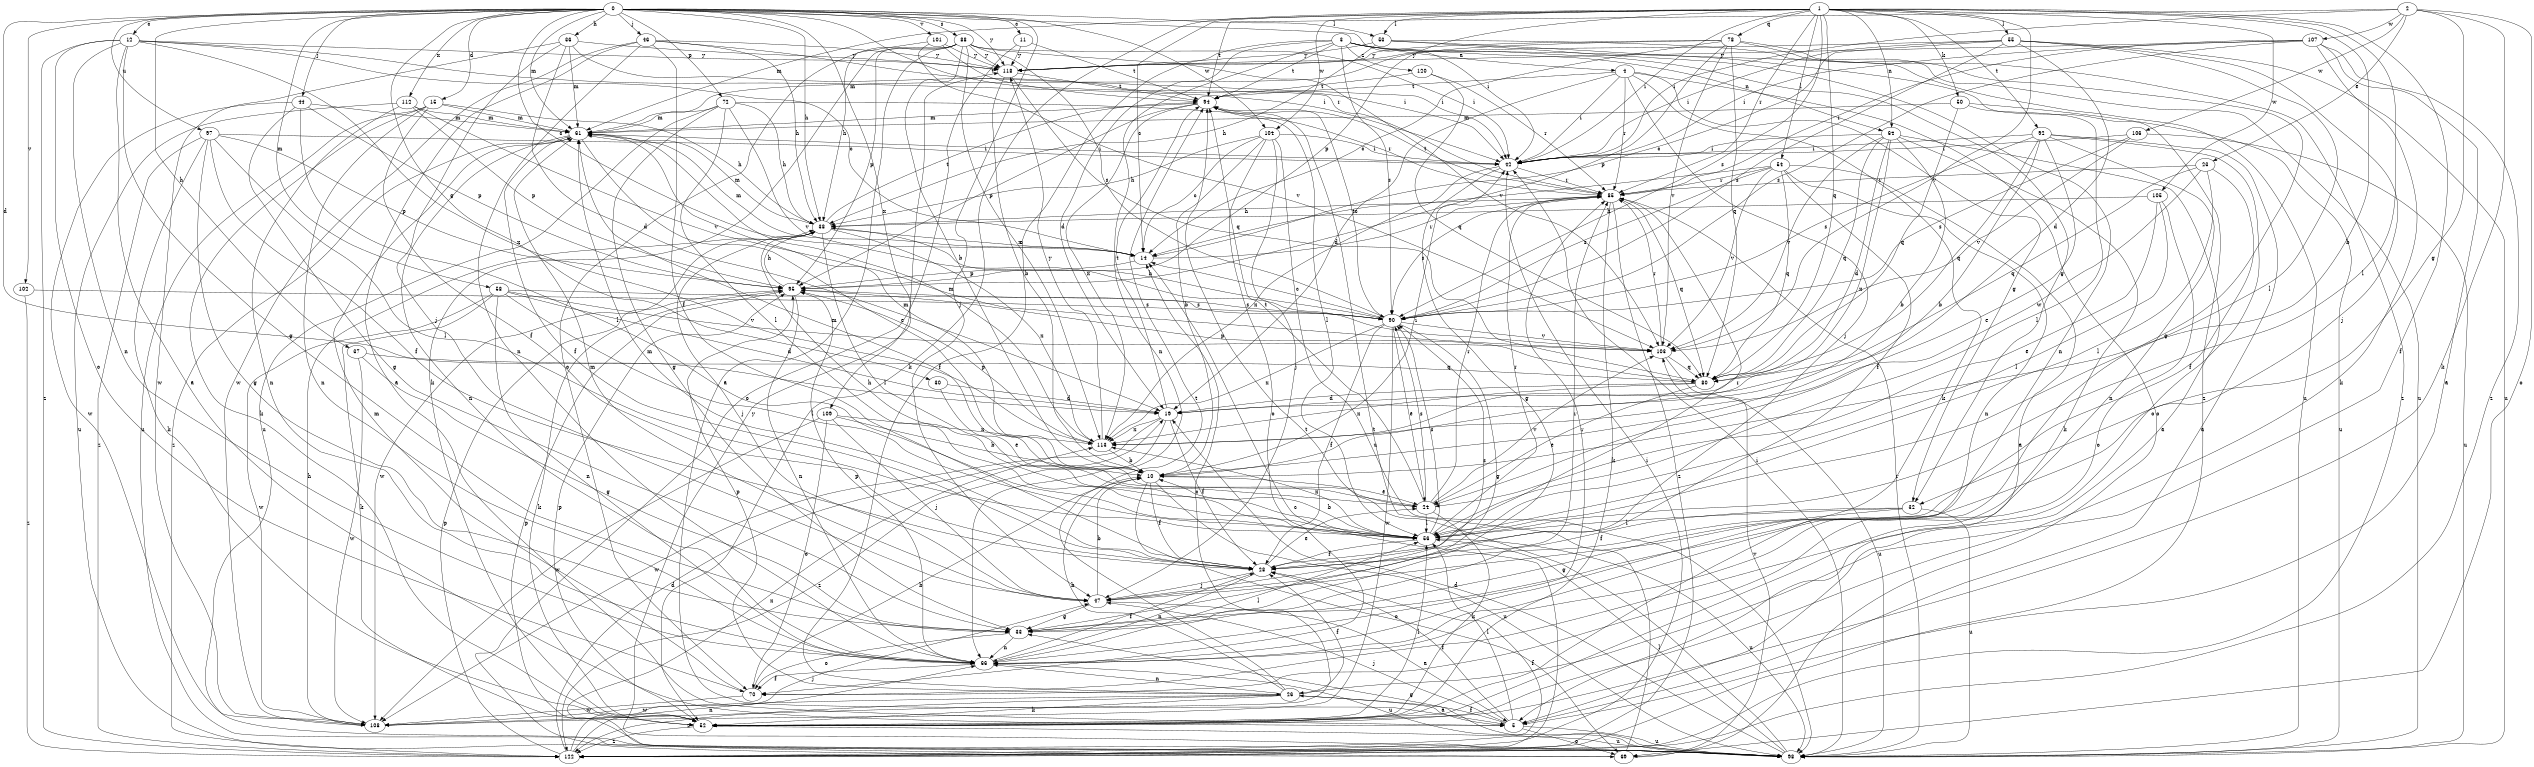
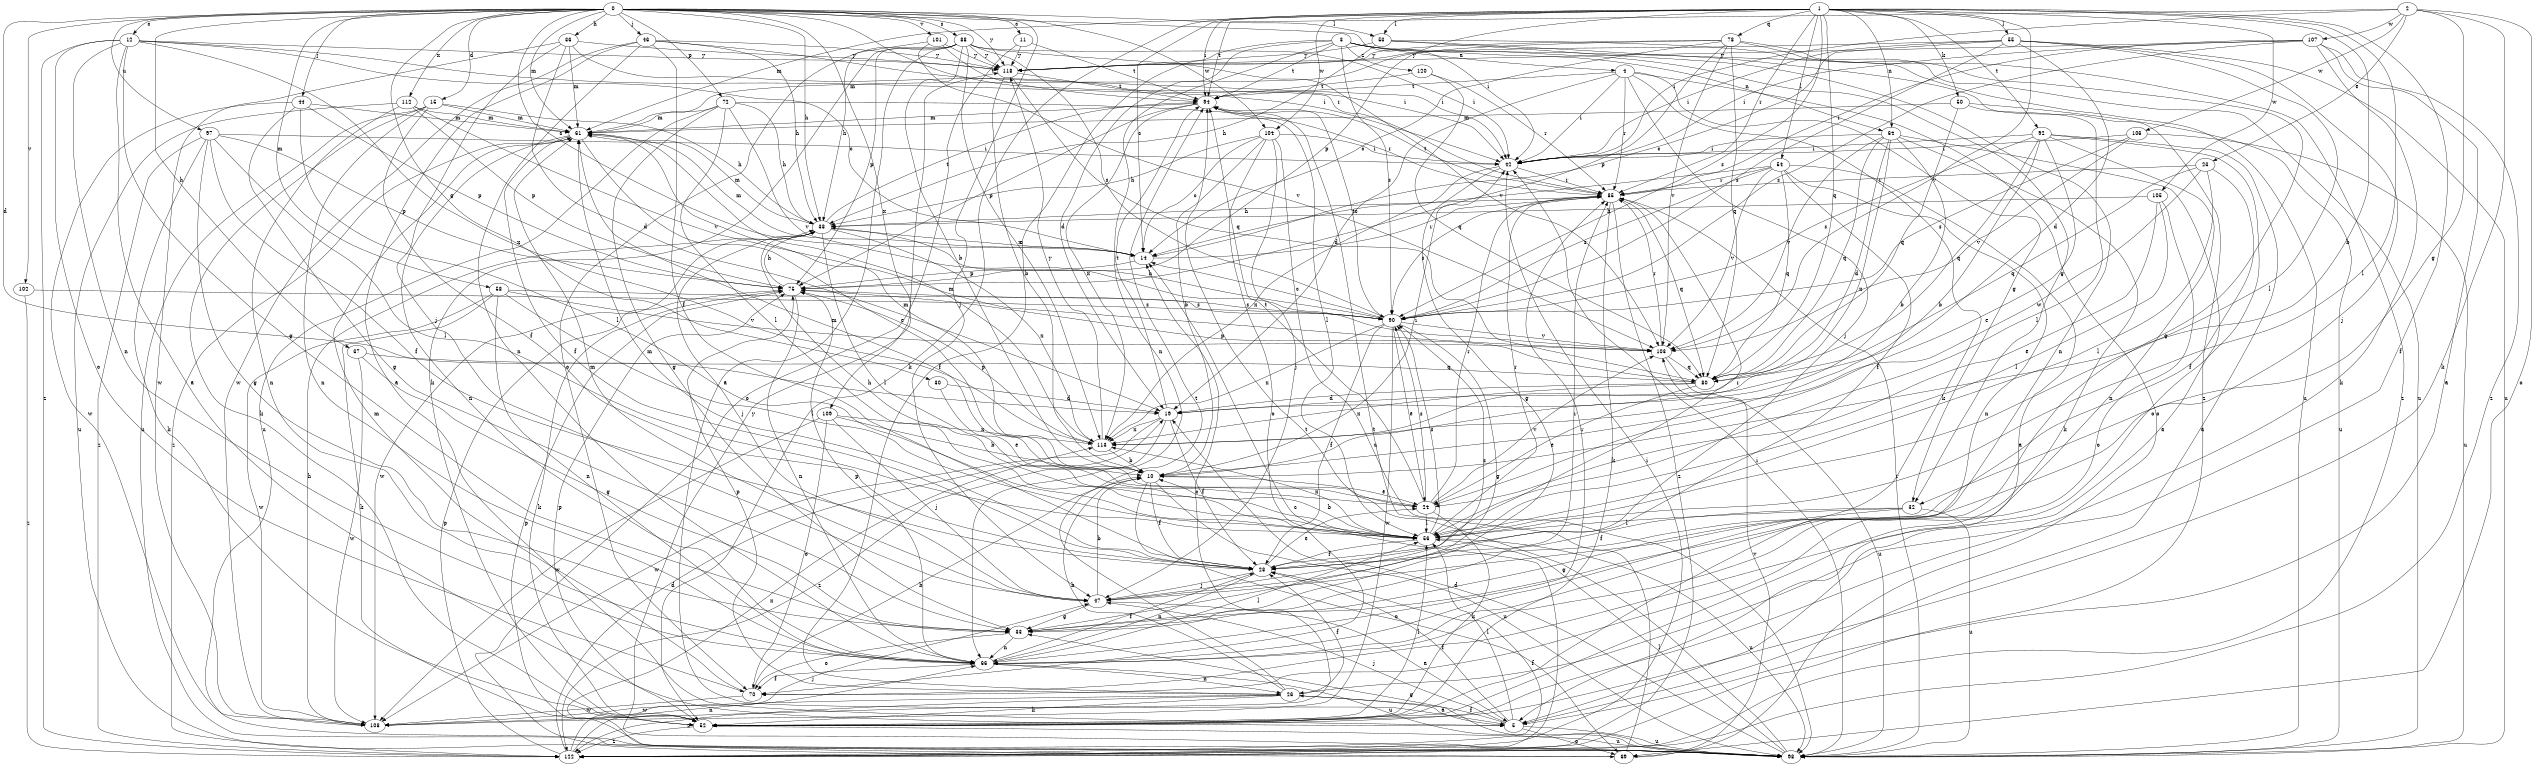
  strict digraph {
    0
    11
    12
    14
    15
    19
    30
    36
    37
    38
    42
    44
    46
    47
    53
    58
    61
    72
    85
    88
    97
    101
    102
    104
    109
    112
    118
    69
    94
    66
    5
    33
    70
    113
    122
-   75 [label=95]
+   75
    52
    98
    28
    108
    24
    80
    56
    10
    90
    103
    1
    26
    50
    54
    55
    64
    78
    92
    105
    2
    23
    32
    106
    107
    3
    4
    120
    0 -> 11 [label=c]
    0 -> 12 [label=c]
    0 -> 14 [label=c]
    0 -> 15 [label=d]
    0 -> 19 [label=d]
    0 -> 30 [label=g]
    0 -> 36 [label=h]
    0 -> 37 [label=h]
    0 -> 38 [label=h]
    0 -> 42 [label=i]
    0 -> 44 [label=j]
    0 -> 46 [label=j]
    0 -> 47 [label=j]
    0 -> 53 [label=l]
    0 -> 58 [label=m]
    0 -> 61 [label=m]
    0 -> 72 [label=p]
    0 -> 85 [label=r]
    0 -> 88 [label=s]
    0 -> 97 [label=u]
    0 -> 101 [label=v]
    0 -> 102 [label=v]
    0 -> 104 [label=w]
    0 -> 109 [label=x]
    0 -> 112 [label=x]
    0 -> 118 [label=y]
    11 -> 118 [label=y]
    11 -> 69 [label=o]
    11 -> 94 [label=t]
    12 -> 14 [label=c]
    12 -> 42 [label=i]
    12 -> 118 [label=y]
    12 -> 66 [label=n]
    12 -> 5 [label=a]
    12 -> 33 [label=g]
    12 -> 70 [label=o]
    12 -> 113 [label=x]
    12 -> 122 [label=z]
    14 -> 61 [label=m]
    14 -> 85 [label=r]
    14 -> 75 [label=p]
    15 -> 38 [label=h]
    15 -> 61 [label=m]
    15 -> 66 [label=n]
    15 -> 52 [label=k]
    15 -> 98 [label=u]
    15 -> 28 [label=f]
    19 -> 94 [label=t]
    19 -> 113 [label=x]
    19 -> 122 [label=z]
    19 -> 28 [label=f]
    19 -> 108 [label=w]
    30 -> 19 [label=d]
    30 -> 24 [label=e]
    36 -> 19 [label=d]
    36 -> 42 [label=i]
    36 -> 47 [label=j]
    36 -> 61 [label=m]
    36 -> 118 [label=y]
    36 -> 108 [label=w]
    37 -> 33 [label=g]
    37 -> 108 [label=w]
    37 -> 80 [label=q]
    38 -> 14 [label=c]
    38 -> 47 [label=j]
    38 -> 61 [label=m]
    38 -> 94 [label=t]
    38 -> 113 [label=x]
    38 -> 108 [label=w]
    38 -> 56 [label=l]
    42 -> 85 [label=r]
    42 -> 33 [label=g]
    42 -> 113 [label=x]
    44 -> 61 [label=m]
    44 -> 33 [label=g]
    44 -> 75 [label=p]
    44 -> 108 [label=w]
    44 -> 56 [label=l]
    46 -> 38 [label=h]
    46 -> 42 [label=i]
    46 -> 118 [label=y]
    46 -> 66 [label=n]
    46 -> 5 [label=a]
    46 -> 28 [label=f]
    46 -> 108 [label=w]
    47 -> 61 [label=m]
    47 -> 5 [label=a]
    47 -> 33 [label=g]
    47 -> 10 [label=b]
    47 -> 90 [label=s]
    53 -> 38 [label=h]
    53 -> 118 [label=y]
    53 -> 66 [label=n]
    53 -> 122 [label=z]
    53 -> 98 [label=u]
-   58 -> 19 [label=d]
    58 -> 66 [label=n]
    58 -> 52 [label=k]
    58 -> 108 [label=w]
    58 -> 56 [label=l]
    58 -> 90 [label=s]
    58 -> 103 [label=v]
-   61 -> 42 [label=i]
    61 -> 66 [label=n]
    61 -> 122 [label=z]
    61 -> 28 [label=f]
    61 -> 24 [label=e]
    72 -> 38 [label=h]
    72 -> 61 [label=m]
    72 -> 85 [label=r]
    72 -> 33 [label=g]
    72 -> 98 [label=u]
    72 -> 56 [label=l]
    72 -> 103 [label=v]
    85 -> 38 [label=h]
    85 -> 94 [label=t]
    85 -> 122 [label=z]
    85 -> 52 [label=k]
    85 -> 80 [label=q]
    85 -> 90 [label=s]
    88 -> 42 [label=i]
    88 -> 118 [label=y]
    88 -> 5 [label=a]
    88 -> 70 [label=o]
    88 -> 113 [label=x]
    88 -> 75 [label=p]
    88 -> 52 [label=k]
    88 -> 10 [label=b]
    88 -> 90 [label=s]
    88 -> 103 [label=v]
    97 -> 42 [label=i]
    97 -> 33 [label=g]
    97 -> 122 [label=z]
    97 -> 75 [label=p]
    97 -> 52 [label=k]
    97 -> 28 [label=f]
    97 -> 56 [label=l]
    101 -> 38 [label=h]
    101 -> 118 [label=y]
    101 -> 94 [label=t]
    101 -> 103 [label=v]
    102 -> 122 [label=z]
    102 -> 90 [label=s]
    104 -> 14 [label=c]
    104 -> 38 [label=h]
    104 -> 42 [label=i]
    104 -> 47 [label=j]
    104 -> 70 [label=o]
    104 -> 98 [label=u]
    104 -> 10 [label=b]
    109 -> 47 [label=j]
    109 -> 70 [label=o]
    109 -> 113 [label=x]
    109 -> 108 [label=w]
    109 -> 10 [label=b]
    112 -> 61 [label=m]
    112 -> 66 [label=n]
    112 -> 75 [label=p]
    112 -> 98 [label=u]
    112 -> 103 [label=v]
    118 -> 94 [label=t]
    118 -> 80 [label=q]
    118 -> 10 [label=b]
    69 -> 94 [label=t]
    69 -> 113 [label=x]
    69 -> 103 [label=v]
    94 -> 61 [label=m]
    94 -> 113 [label=x]
    94 -> 75 [label=p]
    94 -> 56 [label=l]
    66 -> 85 [label=r]
    66 -> 70 [label=f]
    66 -> 75 [label=p]
    66 -> 98 [label=u]
    66 -> 28 [label=f]
    66 -> 56 [label=l]
    5 -> 47 [label=j]
    5 -> 69 [label=o]
    5 -> 98 [label=u]
    5 -> 28 [label=f]
    5 -> 56 [label=l]
    5 -> 26 [label=f]
    33 -> 85 [label=r]
    33 -> 66 [label=n]
    33 -> 70 [label=o]
    70 -> 61 [label=m]
    70 -> 108 [label=w]
    70 -> 10 [label=b]
    113 -> 61 [label=m]
    113 -> 118 [label=y]
    113 -> 75 [label=p]
    113 -> 10 [label=b]
    122 -> 14 [label=c]
    122 -> 19 [label=d]
    122 -> 42 [label=i]
    122 -> 47 [label=j]
    122 -> 66 [label=n]
    122 -> 75 [label=p]
    122 -> 28 [label=f]
    75 -> 38 [label=h]
    75 -> 66 [label=n]
    75 -> 52 [label=k]
    75 -> 90 [label=s]
    52 -> 122 [label=z]
    52 -> 75 [label=p]
    52 -> 98 [label=u]
    52 -> 56 [label=l]
    98 -> 19 [label=d]
    98 -> 42 [label=i]
    98 -> 85 [label=r]
    98 -> 118 [label=y]
    98 -> 94 [label=t]
    98 -> 33 [label=g]
    98 -> 75 [label=p]
    98 -> 56 [label=l]
    28 -> 47 [label=j]
    28 -> 61 [label=m]
    28 -> 85 [label=r]
    28 -> 66 [label=n]
    28 -> 24 [label=e]
    108 -> 14 [label=c]
    108 -> 38 [label=h]
    24 -> 61 [label=m]
    24 -> 85 [label=r]
    24 -> 94 [label=t]
    24 -> 52 [label=k]
    24 -> 56 [label=l]
    24 -> 90 [label=s]
    24 -> 103 [label=v]
    80 -> 19 [label=d]
    80 -> 113 [label=x]
    80 -> 75 [label=p]
    80 -> 24 [label=e]
    56 -> 38 [label=h]
    56 -> 85 [label=r]
    56 -> 113 [label=x]
    56 -> 98 [label=u]
    56 -> 28 [label=f]
    56 -> 10 [label=b]
    56 -> 90 [label=s]
    10 -> 42 [label=i]
    10 -> 61 [label=m]
    10 -> 69 [label=o]
    10 -> 98 [label=u]
    10 -> 28 [label=f]
    10 -> 24 [label=e]
    90 -> 14 [label=c]
    90 -> 38 [label=h]
    90 -> 94 [label=t]
    90 -> 33 [label=g]
    90 -> 113 [label=x]
    90 -> 28 [label=f]
    90 -> 108 [label=w]
    90 -> 24 [label=e]
    90 -> 103 [label=v]
    103 -> 85 [label=r]
    103 -> 98 [label=u]
    103 -> 80 [label=q]
    1 -> 14 [label=c]
-   1 -> 42 [label=i]
+   1 -> 94 [label=i]
    1 -> 53 [label=l]
    1 -> 61 [label=m]
    1 -> 85 [label=r]
    1 -> 104 [label=w]
    1 -> 75 [label=p]
    1 -> 52 [label=k]
    1 -> 80 [label=q]
    1 -> 56 [label=l]
    1 -> 10 [label=b]
    1 -> 90 [label=s]
    1 -> 103 [label=v]
    1 -> 26 [label=f]
    1 -> 50 [label=k]
    1 -> 54 [label=l]
    1 -> 55 [label=l]
    1 -> 64 [label=n]
    1 -> 78 [label=q]
    1 -> 92 [label=t]
    1 -> 105 [label=w]
    26 -> 94 [label=t]
-   26 -> 66 [label=n]
+   66 -> 26 [label=n]
    26 -> 5 [label=a]
    26 -> 122 [label=z]
    26 -> 75 [label=p]
    26 -> 52 [label=k]
    26 -> 28 [label=f]
    26 -> 108 [label=w]
    26 -> 10 [label=b]
    50 -> 61 [label=m]
    50 -> 98 [label=u]
    50 -> 80 [label=q]
    50 -> 56 [label=l]
    54 -> 14 [label=c]
    54 -> 85 [label=r]
    54 -> 66 [label=n]
    54 -> 5 [label=a]
    54 -> 28 [label=f]
    54 -> 80 [label=q]
    54 -> 90 [label=s]
    54 -> 103 [label=v]
    55 -> 14 [label=c]
    55 -> 19 [label=d]
    55 -> 42 [label=i]
    55 -> 47 [label=j]
    55 -> 118 [label=y]
    55 -> 98 [label=u]
    55 -> 56 [label=l]
    55 -> 90 [label=s]
    64 -> 19 [label=d]
    64 -> 42 [label=i]
    64 -> 5 [label=a]
    64 -> 113 [label=x]
    64 -> 52 [label=k]
    64 -> 80 [label=q]
    64 -> 10 [label=b]
    64 -> 103 [label=v]
    78 -> 14 [label=c]
    78 -> 61 [label=m]
    78 -> 118 [label=y]
    78 -> 33 [label=g]
    78 -> 122 [label=z]
    78 -> 75 [label=p]
    78 -> 80 [label=q]
    78 -> 103 [label=v]
    92 -> 42 [label=i]
    92 -> 66 [label=n]
    92 -> 5 [label=a]
    92 -> 70 [label=o]
    92 -> 24 [label=e]
    92 -> 80 [label=q]
    92 -> 10 [label=b]
    92 -> 90 [label=s]
    105 -> 38 [label=h]
    105 -> 70 [label=o]
    105 -> 24 [label=e]
    105 -> 56 [label=l]
    2 -> 42 [label=i]
    2 -> 69 [label=o]
    2 -> 94 [label=t]
    2 -> 52 [label=k]
    2 -> 23 [label=e]
    2 -> 32 [label=g]
    2 -> 106 [label=w]
    2 -> 107 [label=w]
    23 -> 85 [label=r]
    23 -> 113 [label=w]
    23 -> 28 [label=f]
    23 -> 80 [label=q]
    23 -> 56 [label=l]
    32 -> 33 [label=g]
    32 -> 98 [label=u]
    32 -> 28 [label=f]
    32 -> 56 [label=l]
    106 -> 42 [label=i]
    106 -> 98 [label=u]
    106 -> 90 [label=s]
    106 -> 103 [label=v]
    107 -> 42 [label=i]
    107 -> 85 [label=r]
    107 -> 118 [label=y]
    107 -> 5 [label=a]
    107 -> 122 [label=z]
    107 -> 52 [label=k]
    107 -> 90 [label=s]
    3 -> 19 [label=d]
    3 -> 94 [label=t]
    3 -> 66 [label=n]
    3 -> 98 [label=u]
    3 -> 90 [label=s]
    3 -> 26 [label=f]
    3 -> 64 [label=n]
    3 -> 32 [label=g]
    3 -> 4 [label=a]
    3 -> 120 [label=z]
    4 -> 19 [label=d]
    4 -> 42 [label=i]
    4 -> 47 [label=j]
    4 -> 85 [label=r]
    4 -> 69 [label=o]
    4 -> 94 [label=t]
    4 -> 52 [label=k]
    4 -> 32 [label=g]
    120 -> 85 [label=r]
    120 -> 94 [label=t]
    120 -> 80 [label=q]
  }
